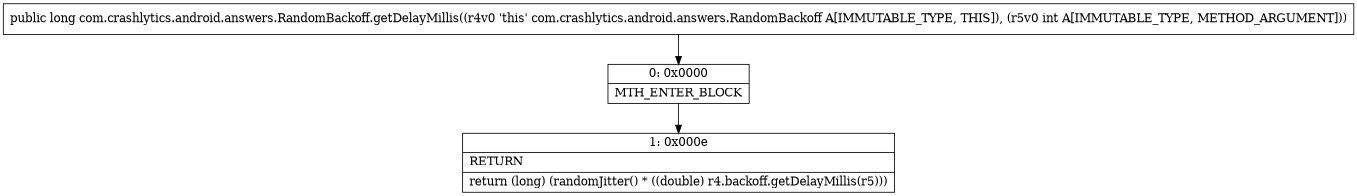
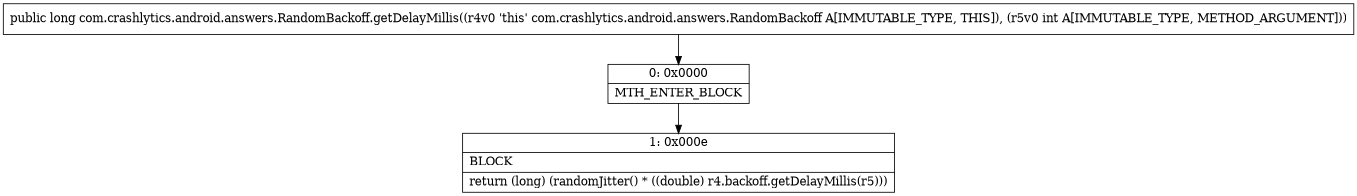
  digraph {
    node [shape=record]
    n1 [label="{0\:\ 0x0000|MTH_ENTER_BLOCK\l}"]
-   n2 [label="{1\:\ 0x000e|RETURN\l|return (long) (randomJitter() * ((double) r4.backoff.getDelayMillis(r5)))\l}"]
+   n2 [label="{1\:\ 0x000e|BLOCK\l|return (long) (randomJitter() * ((double) r4.backoff.getDelayMillis(r5)))\l}"]
    n3 [label="{public long com.crashlytics.android.answers.RandomBackoff.getDelayMillis((r4v0 'this' com.crashlytics.android.answers.RandomBackoff A[IMMUTABLE_TYPE, THIS]), (r5v0 int A[IMMUTABLE_TYPE, METHOD_ARGUMENT])) }"]
    n1 -> n2
    n3 -> n1
  }
